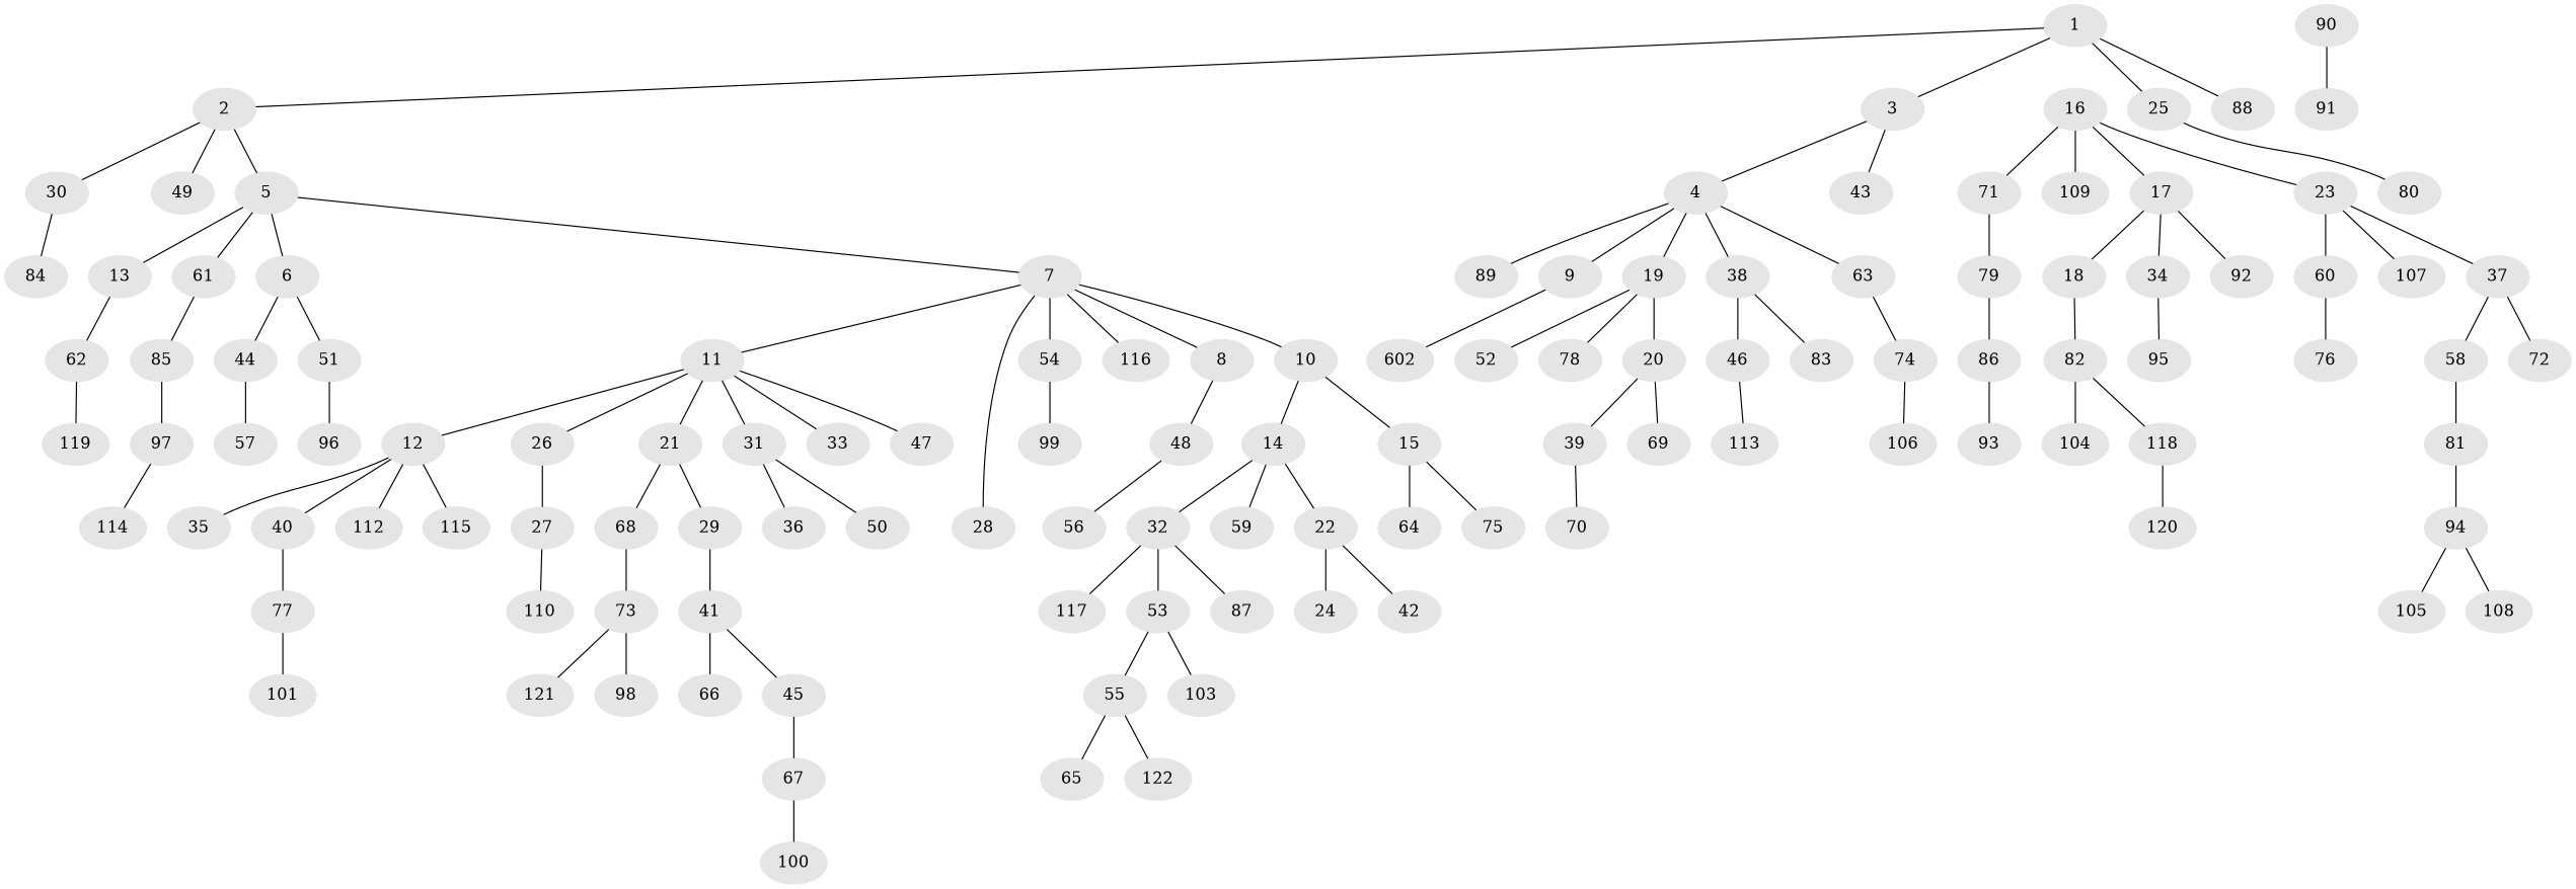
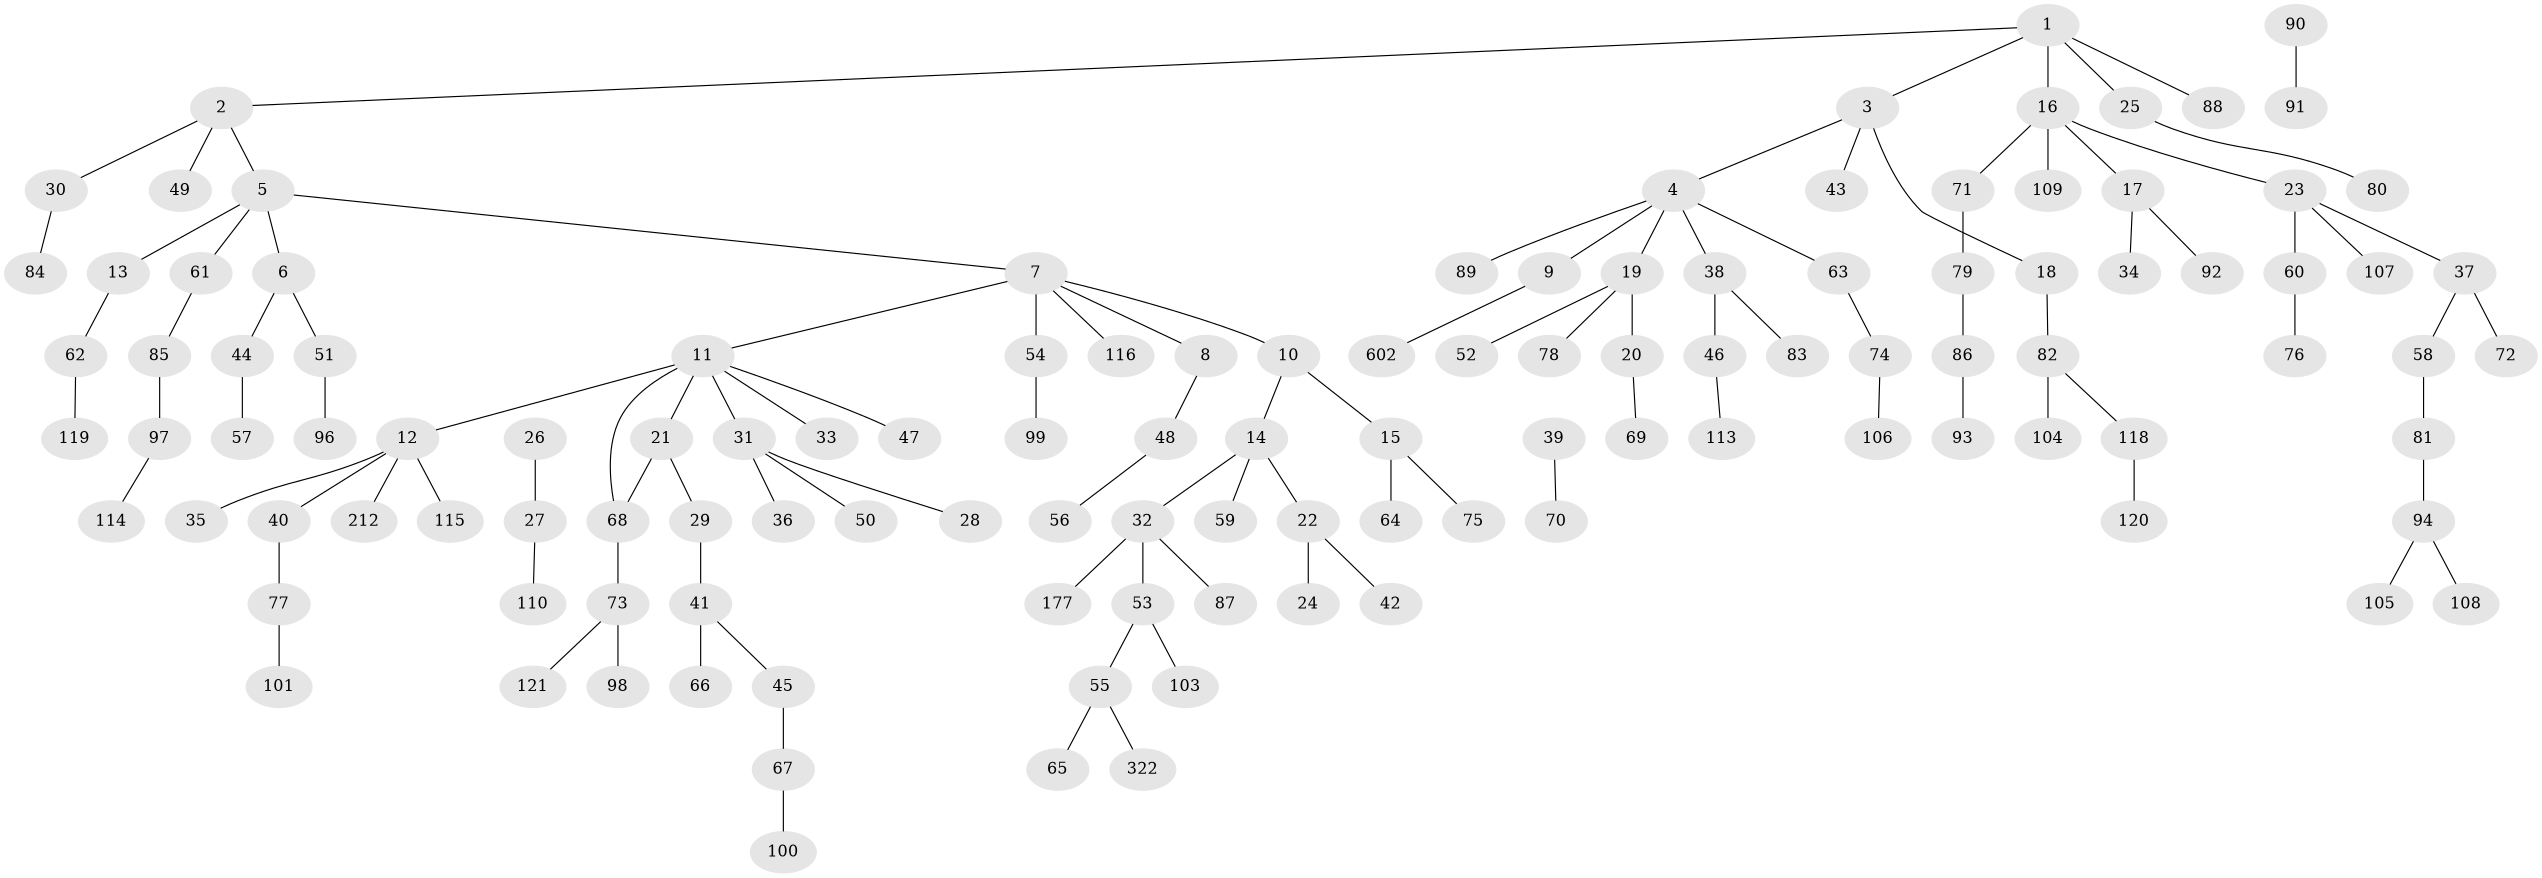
  graph {
    node [color=gray90 style=filled]
    1
    2
    3
    16
    25
    88
    5
    30
    49
    4
    18
    43
    17
    23
    71
    109
    80
    6
    7
    13
    61
    84
    9
    19
    38
    63
    89
    82
    n29 [label=602]
    20
    52
    78
    46
    83
    74
    44
    51
    8
    10
    11
    28
    54
    116
    62
    85
    57
    96
    48
    14
    15
    12
    21
    26
    31
    33
    47
    99
    56
    22
    32
    59
    64
    75
    35
    40
-   112
+   112 [label=212]
    115
    29
    68
    27
    36
    50
    77
    119
    24
    42
    53
    87
-   117
+   117 [label=177]
    34
    92
    37
    60
    107
    79
-   95
    104
    118
    39
    69
    70
    41
    73
    58
    72
    76
    110
    45
    66
    55
    103
    81
    113
    101
    67
    100
    65
-   122
+   122 [label=322]
    90
    91
    94
    97
    106
    98
    121
    86
    93
    105
    108
    120
    114
    1 -- 2
    1 -- 3
+   1 -- 16
    1 -- 25
    1 -- 88
    2 -- 5
    2 -- 30
    2 -- 49
    3 -- 4
-   17 -- 18
+   3 -- 18
    3 -- 43
    16 -- 17
    16 -- 23
    16 -- 71
    16 -- 109
    25 -- 80
    5 -- 6
    5 -- 7
    5 -- 13
    5 -- 61
    30 -- 84
    4 -- 9
    4 -- 19
    4 -- 38
    4 -- 63
    4 -- 89
    18 -- 82
    17 -- 34
    17 -- 92
    23 -- 37
    23 -- 60
    23 -- 107
    71 -- 79
    6 -- 44
    6 -- 51
    7 -- 8
    7 -- 10
    7 -- 11
-   7 -- 28
+   31 -- 28
    7 -- 54
    7 -- 116
    13 -- 62
    61 -- 85
    9 -- n29
    19 -- 20
    19 -- 52
    19 -- 78
    38 -- 46
    38 -- 83
    63 -- 74
    82 -- 104
    82 -- 118
-   20 -- 39
    20 -- 69
    46 -- 113
    74 -- 106
    44 -- 57
    51 -- 96
    8 -- 48
    10 -- 14
    10 -- 15
    11 -- 12
    11 -- 21
-   11 -- 26
+   11 -- 68
    11 -- 31
    11 -- 33
    11 -- 47
    54 -- 99
    62 -- 119
    85 -- 97
    48 -- 56
    14 -- 22
    14 -- 32
    14 -- 59
    15 -- 64
    15 -- 75
    12 -- 35
    12 -- 40
    12 -- 112
    12 -- 115
    21 -- 29
    21 -- 68
    26 -- 27
    31 -- 36
    31 -- 50
    22 -- 24
    22 -- 42
    32 -- 53
    32 -- 87
    32 -- 117
    40 -- 77
    29 -- 41
    68 -- 73
    27 -- 110
    77 -- 101
    53 -- 55
    53 -- 103
-   34 -- 95
    37 -- 58
    37 -- 72
    60 -- 76
    79 -- 86
    118 -- 120
    39 -- 70
    41 -- 45
    41 -- 66
    73 -- 98
    73 -- 121
    58 -- 81
    45 -- 67
    55 -- 65
    55 -- 122
    81 -- 94
    67 -- 100
    90 -- 91
    94 -- 105
    94 -- 108
    97 -- 114
    86 -- 93
  }
